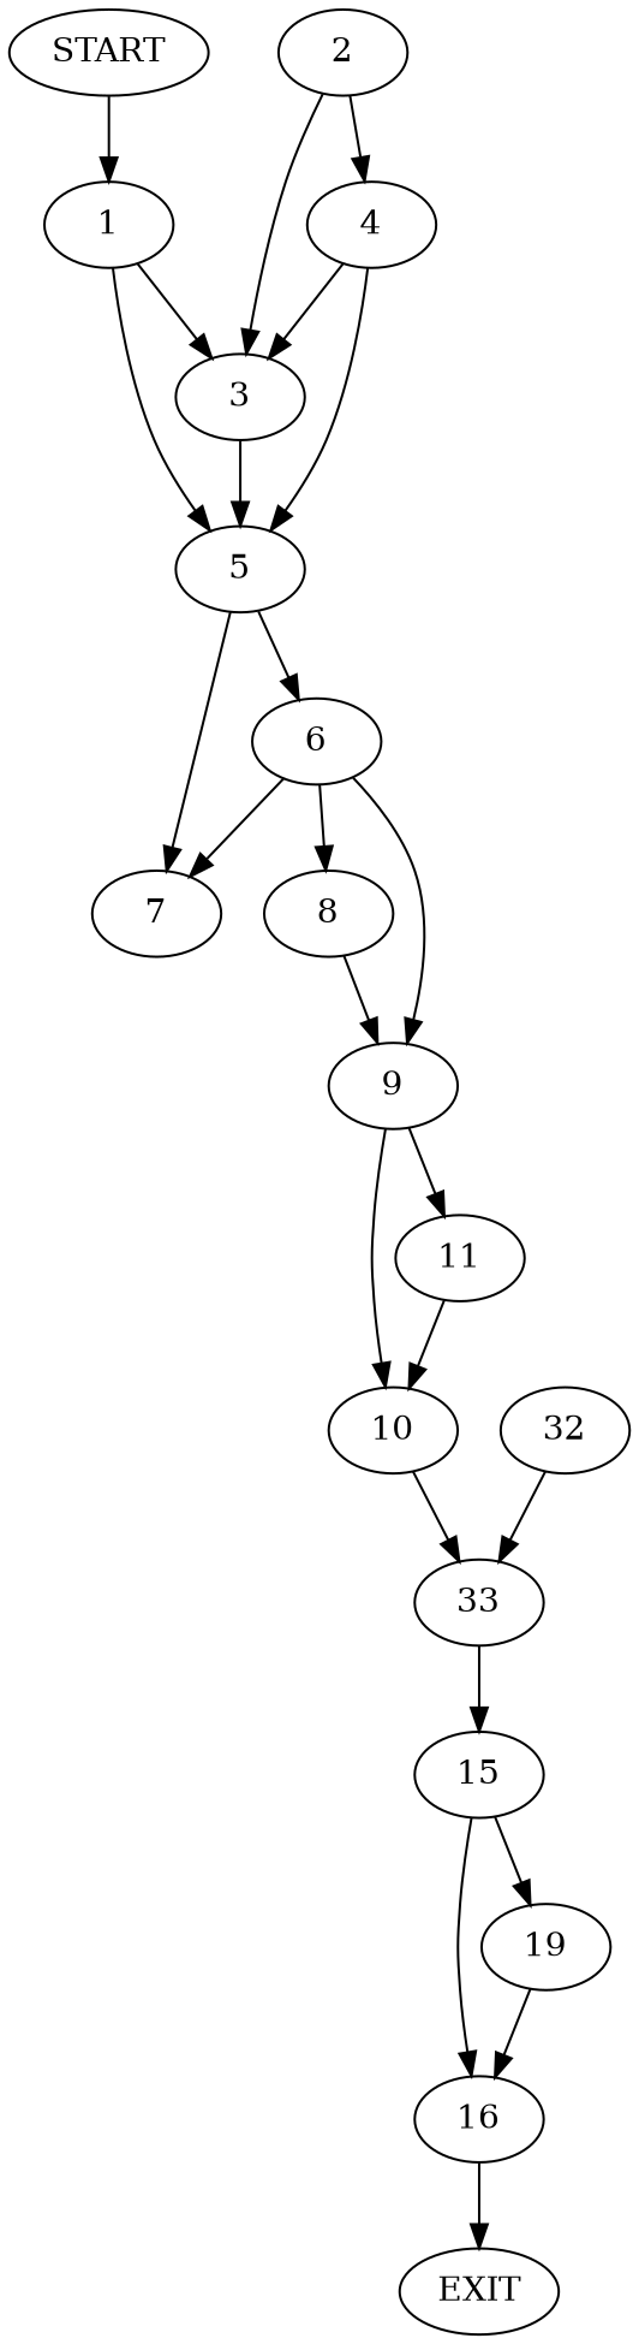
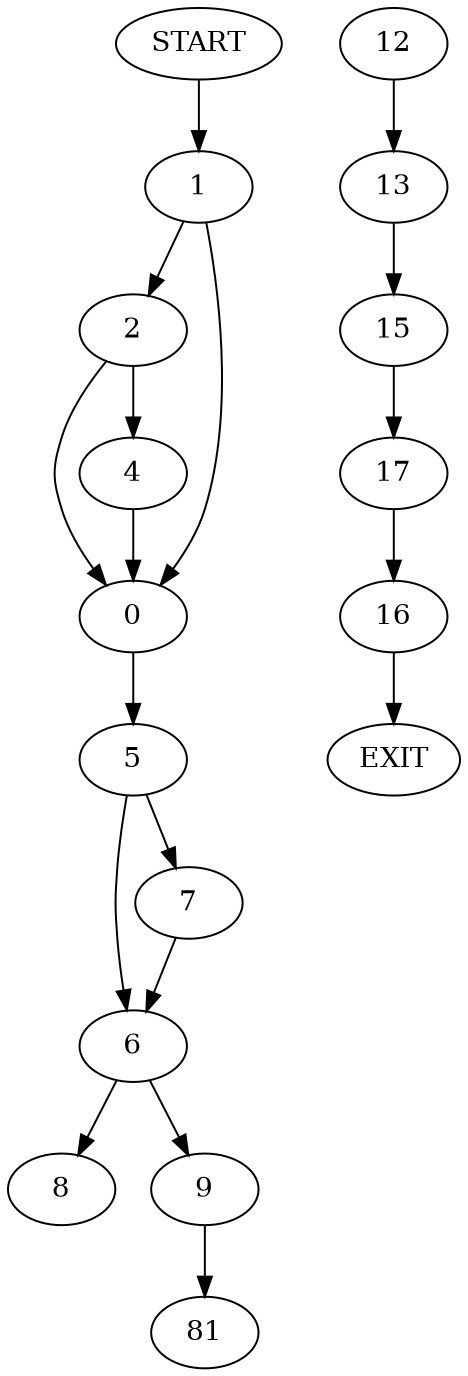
  digraph {
    n1 [label=START]
    1
    2
-   3
+   3 [label=0]
    n5 [label=EXIT]
    4
    5
    6
    7
    8
    9
-   10
-   11
-   13 [label=33]
-   12 [label=32]
+   11 [label=81]
+   13
+   12
    15
    16
-   17 [label=19]
+   17
    n1 -> 1
-   1 -> 5
+   1 -> 2
    1 -> 3
    2 -> 3
    2 -> 4
    3 -> 5
    4 -> 3
-   4 -> 5
    5 -> 6
    5 -> 7
    6 -> 8
    6 -> 9
-   6 -> 7
-   8 -> 9
-   9 -> 10
+   7 -> 6
    9 -> 11
-   10 -> 13
-   11 -> 10
    13 -> 15
    12 -> 13
-   15 -> 16
    15 -> 17
    16 -> n5
    17 -> 16
  }
